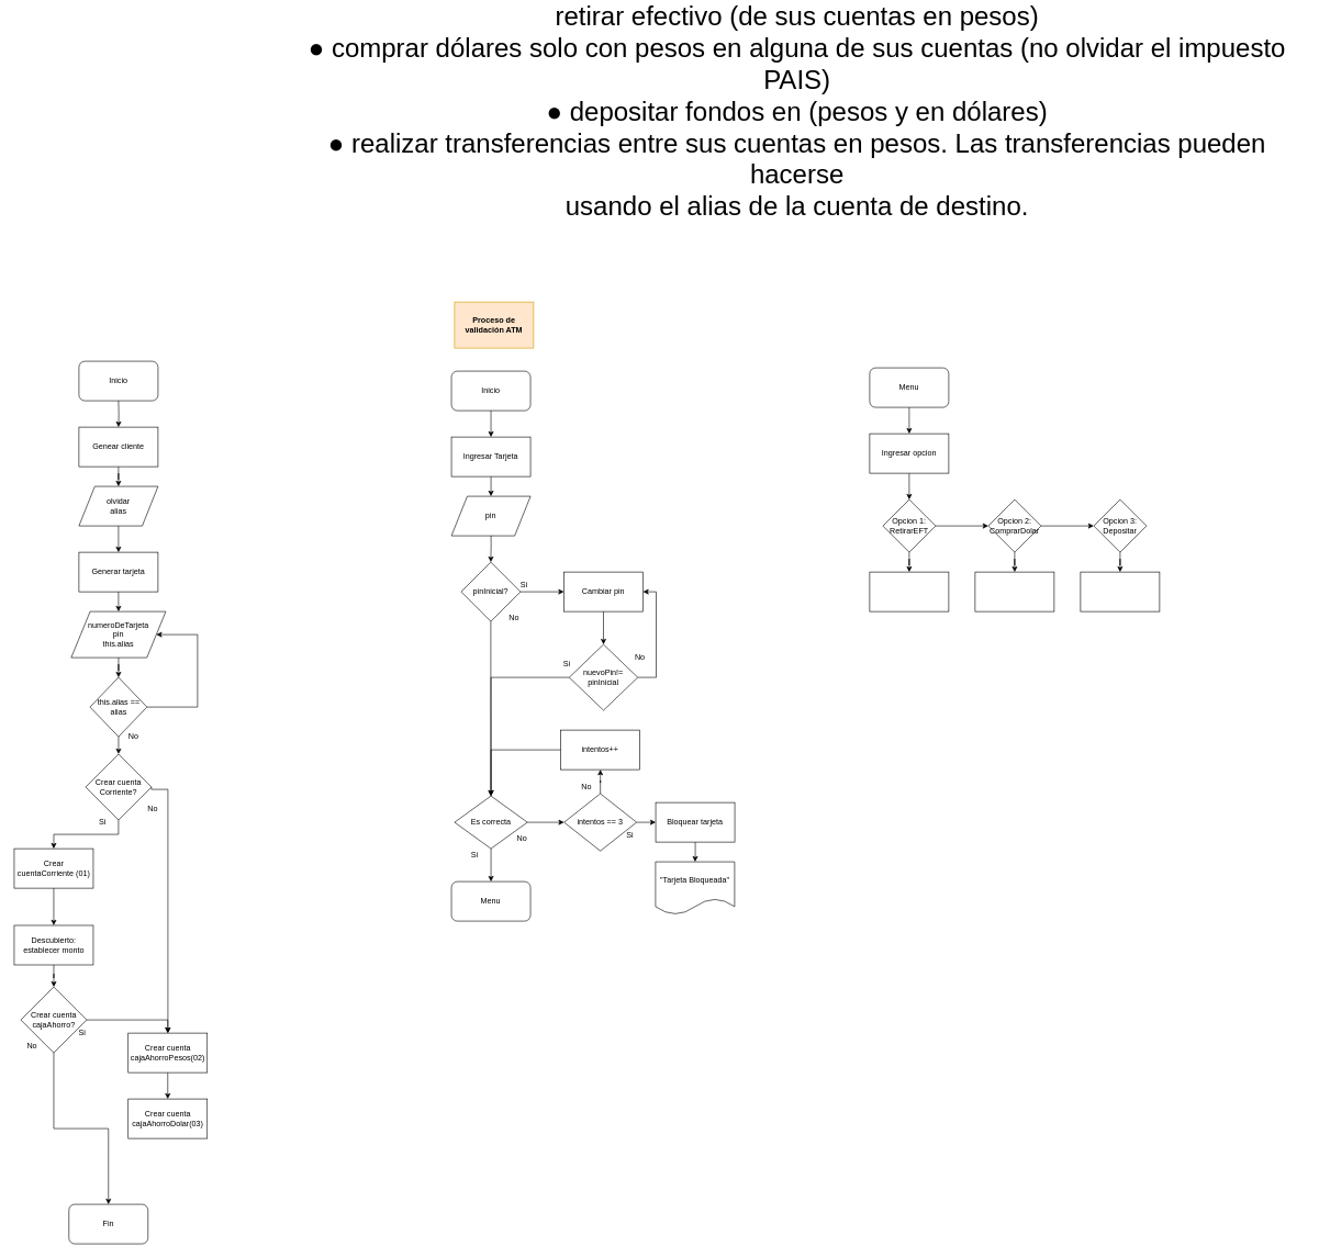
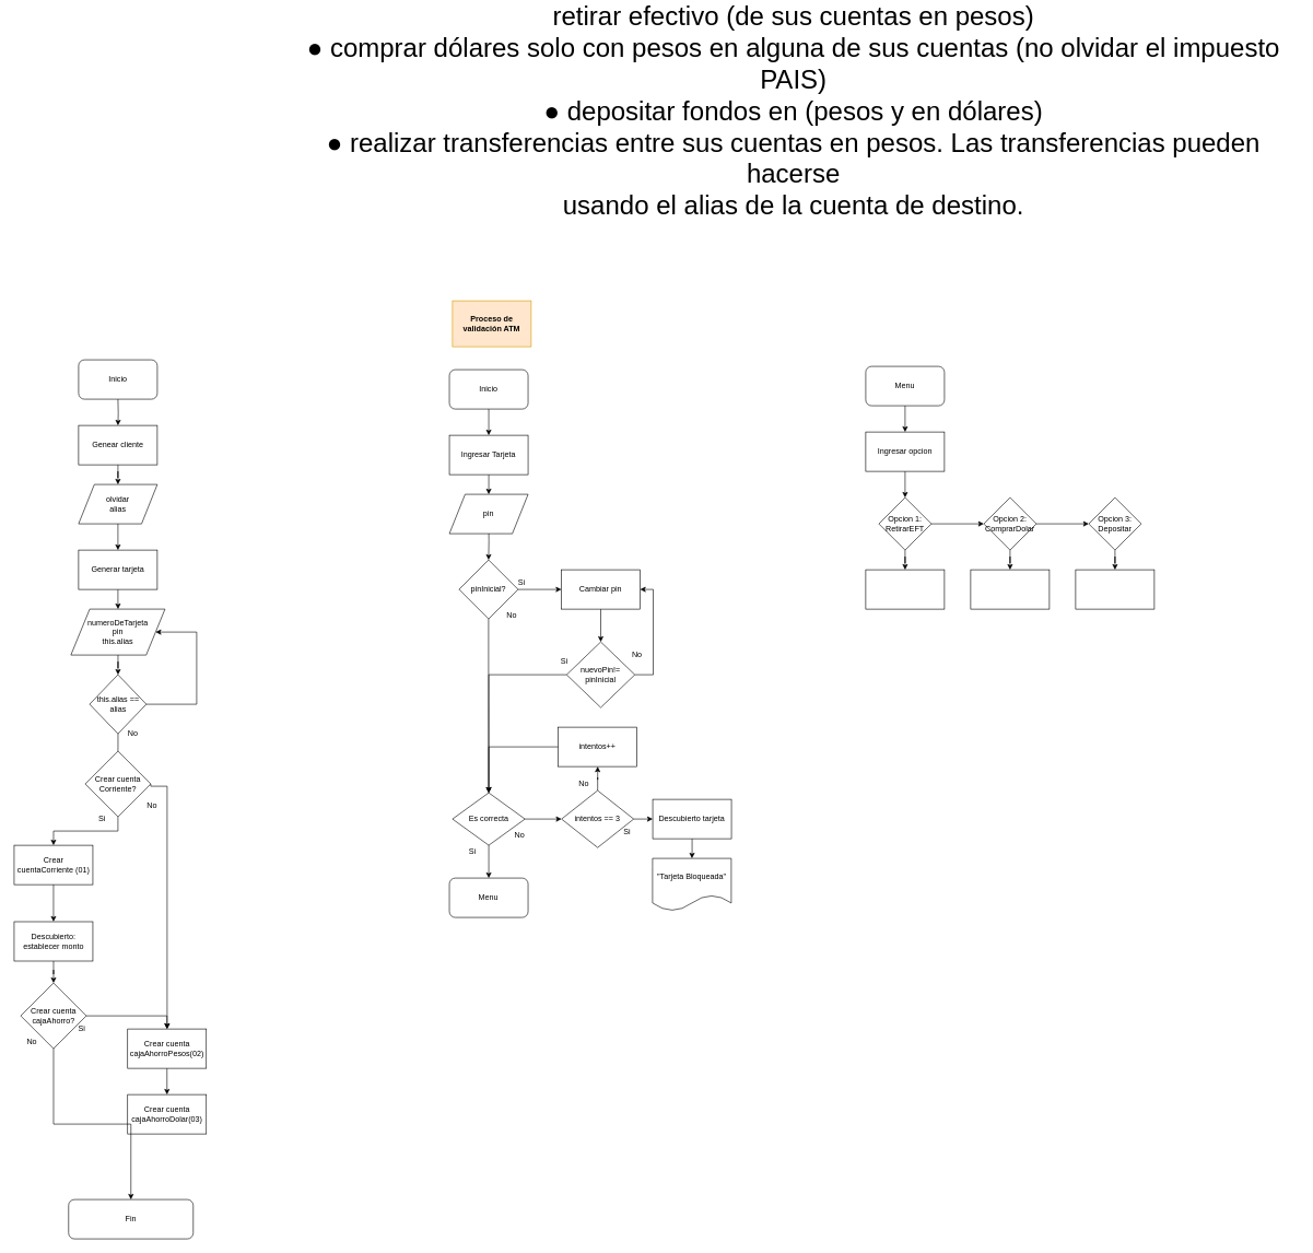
  <mxCell id="0" />
  <mxCell id="1" parent="0" />
  <mxCell id="2" value="" style="edgeStyle=orthogonalEdgeStyle;rounded=0;orthogonalLoop=1;jettySize=auto;html=1;" edge="1" parent="1" target="4"><mxGeometry relative="1" as="geometry"><mxPoint x="179" y="540" as="sourcePoint" /><mxPoint x="179" y="590" as="targetPoint" /></mxGeometry></mxCell>
  <mxCell id="3" value="" style="edgeStyle=orthogonalEdgeStyle;rounded=0;orthogonalLoop=1;jettySize=auto;html=1;fontSize=12;" edge="1" parent="1" source="4" target="65"><mxGeometry relative="1" as="geometry" /></mxCell>
  <mxCell id="4" value="Genear cliente" style="rounded=0;whiteSpace=wrap;html=1;" vertex="1" parent="1"><mxGeometry x="119" y="580" width="120" height="60" as="geometry" /></mxCell>
  <mxCell id="5" value="" style="edgeStyle=orthogonalEdgeStyle;rounded=0;orthogonalLoop=1;jettySize=auto;html=1;fontSize=12;" edge="1" parent="1" source="6" target="67"><mxGeometry relative="1" as="geometry" /></mxCell>
  <mxCell id="6" value="Generar tarjeta" style="rounded=0;whiteSpace=wrap;html=1;" vertex="1" parent="1"><mxGeometry x="119" y="770" width="120" height="60" as="geometry" /></mxCell>
  <mxCell id="7" style="edgeStyle=orthogonalEdgeStyle;rounded=0;orthogonalLoop=1;jettySize=auto;html=1;exitX=1;exitY=0.5;exitDx=0;exitDy=0;" edge="1" parent="1" source="9" target="15"><mxGeometry relative="1" as="geometry"><mxPoint x="120.75" y="1260" as="targetPoint" /><Array as="points"><mxPoint x="229" y="1130" /><mxPoint x="254" y="1130" /></Array></mxGeometry></mxCell>
  <mxCell id="8" value="" style="edgeStyle=orthogonalEdgeStyle;rounded=0;orthogonalLoop=1;jettySize=auto;html=1;entryX=0.5;entryY=0;entryDx=0;entryDy=0;" edge="1" parent="1" source="9" target="18"><mxGeometry relative="1" as="geometry"><mxPoint x="170.784" y="1210.034" as="targetPoint" /></mxGeometry></mxCell>
  <mxCell id="9" value="Crear cuenta Corriente?" style="rhombus;whiteSpace=wrap;html=1;" vertex="1" parent="1"><mxGeometry x="129" y="1076.5" width="100" height="100" as="geometry" /></mxCell>
  <mxCell id="10" value="No" style="text;html=1;strokeColor=none;fillColor=none;align=center;verticalAlign=middle;whiteSpace=wrap;rounded=0;" vertex="1" parent="1"><mxGeometry x="27.75" y="1510" width="40" height="20" as="geometry" /></mxCell>
  <mxCell id="11" value="Si" style="text;html=1;strokeColor=none;fillColor=none;align=center;verticalAlign=middle;whiteSpace=wrap;rounded=0;" vertex="1" parent="1"><mxGeometry x="134.75" y="1170" width="40" height="20" as="geometry" /></mxCell>
  <mxCell id="12" value="Si" style="text;html=1;strokeColor=none;fillColor=none;align=center;verticalAlign=middle;whiteSpace=wrap;rounded=0;" vertex="1" parent="1"><mxGeometry x="103.75" y="1490" width="40" height="20" as="geometry" /></mxCell>
  <mxCell id="13" value="No" style="text;html=1;strokeColor=none;fillColor=none;align=center;verticalAlign=middle;whiteSpace=wrap;rounded=0;" vertex="1" parent="1"><mxGeometry x="210.75" y="1150" width="40" height="20" as="geometry" /></mxCell>
  <mxCell id="14" value="" style="edgeStyle=orthogonalEdgeStyle;rounded=0;orthogonalLoop=1;jettySize=auto;html=1;" edge="1" parent="1" source="15" target="16"><mxGeometry relative="1" as="geometry" /></mxCell>
  <mxCell id="15" value="Crear cuenta cajaAhorroPesos(02)" style="rounded=0;whiteSpace=wrap;html=1;" vertex="1" parent="1"><mxGeometry x="193.75" y="1500" width="120" height="60" as="geometry" /></mxCell>
  <mxCell id="16" value="Crear cuenta cajaAhorroDolar(03)" style="rounded=0;whiteSpace=wrap;html=1;" vertex="1" parent="1"><mxGeometry x="193.75" y="1600" width="120" height="60" as="geometry" /></mxCell>
  <mxCell id="17" style="edgeStyle=orthogonalEdgeStyle;rounded=0;orthogonalLoop=1;jettySize=auto;html=1;entryX=0.5;entryY=0;entryDx=0;entryDy=0;" edge="1" parent="1" source="21" target="19"><mxGeometry relative="1" as="geometry"><mxPoint x="153.75" y="1800" as="targetPoint" /></mxGeometry></mxCell>
  <mxCell id="18" value="Crear cuentaCorriente (01)" style="rounded=0;whiteSpace=wrap;html=1;" vertex="1" parent="1"><mxGeometry x="20.75" y="1220" width="120" height="60" as="geometry" /></mxCell>
- <mxCell id="19" value="Fin" style="rounded=1;whiteSpace=wrap;html=1;" vertex="1" parent="1"><mxGeometry x="103.75" y="1760" width="120" height="60" as="geometry" /></mxCell>
+ <mxCell id="19" value="Fin" style="rounded=1;whiteSpace=wrap;html=1;" vertex="1" parent="1"><mxGeometry x="103.75" y="1760" width="190" height="60" as="geometry" /></mxCell>
  <mxCell id="20" style="edgeStyle=orthogonalEdgeStyle;rounded=0;orthogonalLoop=1;jettySize=auto;html=1;entryX=0.5;entryY=0;entryDx=0;entryDy=0;fontSize=12;" edge="1" parent="1" source="21" target="15"><mxGeometry relative="1" as="geometry" /></mxCell>
  <mxCell id="21" value="Crear cuenta cajaAhorro?" style="rhombus;whiteSpace=wrap;html=1;" vertex="1" parent="1"><mxGeometry x="30.75" y="1430" width="100" height="100" as="geometry" /></mxCell>
  <mxCell id="22" style="edgeStyle=orthogonalEdgeStyle;rounded=0;orthogonalLoop=1;jettySize=auto;html=1;entryX=0.5;entryY=0;entryDx=0;entryDy=0;" edge="1" parent="1" source="18" target="63"><mxGeometry relative="1" as="geometry"><mxPoint x="80.75" y="1337" as="targetPoint" /><mxPoint x="80.784" y="1330" as="sourcePoint" /></mxGeometry></mxCell>
  <mxCell id="23" value="Inicio" style="rounded=1;whiteSpace=wrap;html=1;" vertex="1" parent="1"><mxGeometry x="119" y="480" width="120" height="60" as="geometry" /></mxCell>
  <mxCell id="24" value="" style="edgeStyle=orthogonalEdgeStyle;rounded=0;orthogonalLoop=1;jettySize=auto;html=1;" edge="1" parent="1" source="25" target="27"><mxGeometry relative="1" as="geometry" /></mxCell>
  <mxCell id="25" value="Inicio" style="rounded=1;whiteSpace=wrap;html=1;" vertex="1" parent="1"><mxGeometry x="684.25" y="495" width="120" height="60" as="geometry" /></mxCell>
  <mxCell id="26" value="" style="edgeStyle=orthogonalEdgeStyle;rounded=0;orthogonalLoop=1;jettySize=auto;html=1;" edge="1" parent="1" source="27"><mxGeometry relative="1" as="geometry"><mxPoint x="744.25" y="685" as="targetPoint" /></mxGeometry></mxCell>
  <mxCell id="27" value="Ingresar Tarjeta" style="rounded=0;whiteSpace=wrap;html=1;" vertex="1" parent="1"><mxGeometry x="684.25" y="595" width="120" height="60" as="geometry" /></mxCell>
  <mxCell id="28" value="" style="edgeStyle=orthogonalEdgeStyle;rounded=0;orthogonalLoop=1;jettySize=auto;html=1;" edge="1" parent="1" source="30" target="40"><mxGeometry relative="1" as="geometry" /></mxCell>
  <mxCell id="29" value="" style="edgeStyle=orthogonalEdgeStyle;rounded=0;orthogonalLoop=1;jettySize=auto;html=1;fontSize=12;" edge="1" parent="1" source="30" target="59"><mxGeometry relative="1" as="geometry" /></mxCell>
  <mxCell id="30" value="Es correcta" style="rhombus;whiteSpace=wrap;html=1;" vertex="1" parent="1"><mxGeometry x="689" y="1140" width="110.5" height="80" as="geometry" /></mxCell>
  <mxCell id="31" value="No" style="text;html=1;align=center;verticalAlign=middle;resizable=0;points=[];autosize=1;" vertex="1" parent="30"><mxGeometry x="86.989" y="54.545" width="30" height="20" as="geometry" /></mxCell>
  <mxCell id="32" value="Proceso de validación ATM" style="text;html=1;strokeColor=#d79b00;fillColor=#ffe6cc;align=center;verticalAlign=middle;whiteSpace=wrap;rounded=0;fontStyle=1" vertex="1" parent="1"><mxGeometry x="689" y="390" width="120" height="70" as="geometry" /></mxCell>
  <mxCell id="33" value="" style="edgeStyle=orthogonalEdgeStyle;rounded=0;orthogonalLoop=1;jettySize=auto;html=1;" edge="1" parent="1" target="48"><mxGeometry relative="1" as="geometry"><mxPoint x="744" y="726" as="sourcePoint" /></mxGeometry></mxCell>
  <mxCell id="34" value="pin" style="shape=parallelogram;perimeter=parallelogramPerimeter;whiteSpace=wrap;html=1;" vertex="1" parent="1"><mxGeometry x="684.25" y="685" width="120" height="60" as="geometry" /></mxCell>
  <mxCell id="35" style="edgeStyle=orthogonalEdgeStyle;rounded=0;orthogonalLoop=1;jettySize=auto;html=1;entryX=0.5;entryY=0;entryDx=0;entryDy=0;" edge="1" parent="1" source="36" target="30"><mxGeometry relative="1" as="geometry"><mxPoint x="744.25" y="1070" as="targetPoint" /></mxGeometry></mxCell>
  <mxCell id="36" value="intentos++" style="rounded=0;whiteSpace=wrap;html=1;" vertex="1" parent="1"><mxGeometry x="850.25" y="1040" width="120" height="60" as="geometry" /></mxCell>
  <mxCell id="37" value="Si" style="text;html=1;align=center;verticalAlign=middle;resizable=0;points=[];autosize=1;" vertex="1" parent="1"><mxGeometry x="704.25" y="1220" width="30" height="20" as="geometry" /></mxCell>
  <mxCell id="38" value="" style="edgeStyle=orthogonalEdgeStyle;rounded=0;orthogonalLoop=1;jettySize=auto;html=1;" edge="1" parent="1" source="40" target="36"><mxGeometry relative="1" as="geometry" /></mxCell>
  <mxCell id="39" value="" style="edgeStyle=orthogonalEdgeStyle;rounded=0;orthogonalLoop=1;jettySize=auto;html=1;" edge="1" parent="1" source="40"><mxGeometry relative="1" as="geometry"><mxPoint x="994.25" y="1180" as="targetPoint" /></mxGeometry></mxCell>
  <mxCell id="40" value="intentos == 3" style="rhombus;whiteSpace=wrap;html=1;" vertex="1" parent="1"><mxGeometry x="855.25" y="1136.5" width="110" height="87" as="geometry" /></mxCell>
  <mxCell id="41" value="Si" style="text;html=1;align=center;verticalAlign=middle;resizable=0;points=[];autosize=1;" vertex="1" parent="40"><mxGeometry x="85.003" y="53.501" width="30" height="20" as="geometry" /></mxCell>
  <mxCell id="42" value="No" style="text;html=1;align=center;verticalAlign=middle;resizable=0;points=[];autosize=1;" vertex="1" parent="1"><mxGeometry x="874.251" y="1116.5" width="30" height="20" as="geometry" /></mxCell>
  <mxCell id="43" value="" style="edgeStyle=orthogonalEdgeStyle;rounded=0;orthogonalLoop=1;jettySize=auto;html=1;" edge="1" parent="1" source="44" target="58"><mxGeometry relative="1" as="geometry" /></mxCell>
- <mxCell id="44" value="Bloquear tarjeta" style="rounded=0;whiteSpace=wrap;html=1;" vertex="1" parent="1"><mxGeometry x="994.25" y="1150" width="120" height="60" as="geometry" /></mxCell>
+ <mxCell id="44" value="Descubierto tarjeta" style="rounded=0;whiteSpace=wrap;html=1;" vertex="1" parent="1"><mxGeometry x="994.25" y="1150" width="120" height="60" as="geometry" /></mxCell>
  <mxCell id="45" value="&lt;div style=&quot;font-size: 40px;&quot;&gt;&lt;span style=&quot;font-size: 40px;&quot;&gt;retirar efectivo (de sus cuentas en pesos)&lt;/span&gt;&lt;br style=&quot;font-size: 40px;&quot;&gt;&lt;/div&gt;&lt;div style=&quot;font-size: 40px;&quot;&gt;● comprar dólares solo con pesos en alguna de sus cuentas (no olvidar el impuesto PAIS)&lt;/div&gt;&lt;div style=&quot;font-size: 40px;&quot;&gt;● depositar fondos en (pesos y en dólares)&lt;/div&gt;&lt;div style=&quot;font-size: 40px;&quot;&gt;● realizar transferencias entre sus cuentas en pesos. Las transferencias pueden hacerse&lt;/div&gt;&lt;div style=&quot;font-size: 40px;&quot;&gt;usando el alias de la cuenta de destino.&lt;/div&gt;" style="text;html=1;strokeColor=none;fillColor=none;align=center;verticalAlign=middle;whiteSpace=wrap;rounded=0;fontSize=40;" vertex="1" parent="1"><mxGeometry x="439" y="20" width="1540" height="160" as="geometry" /></mxCell>
  <mxCell id="46" value="" style="edgeStyle=orthogonalEdgeStyle;rounded=0;orthogonalLoop=1;jettySize=auto;html=1;" edge="1" parent="1" source="48" target="50"><mxGeometry relative="1" as="geometry" /></mxCell>
  <mxCell id="47" style="edgeStyle=orthogonalEdgeStyle;rounded=0;orthogonalLoop=1;jettySize=auto;html=1;entryX=0.5;entryY=0;entryDx=0;entryDy=0;" edge="1" parent="1" source="48" target="30"><mxGeometry relative="1" as="geometry" /></mxCell>
  <mxCell id="48" value="pinInicial?" style="rhombus;whiteSpace=wrap;html=1;" vertex="1" parent="1"><mxGeometry x="699" y="785" width="90" height="90" as="geometry" /></mxCell>
  <mxCell id="49" value="" style="edgeStyle=orthogonalEdgeStyle;rounded=0;orthogonalLoop=1;jettySize=auto;html=1;" edge="1" parent="1" source="50" target="53"><mxGeometry relative="1" as="geometry" /></mxCell>
  <mxCell id="50" value="Cambiar pin" style="rounded=0;whiteSpace=wrap;html=1;" vertex="1" parent="1"><mxGeometry x="855" y="800" width="120" height="60" as="geometry" /></mxCell>
  <mxCell id="51" style="edgeStyle=orthogonalEdgeStyle;rounded=0;orthogonalLoop=1;jettySize=auto;html=1;entryX=1;entryY=0.5;entryDx=0;entryDy=0;exitX=1;exitY=0.5;exitDx=0;exitDy=0;" edge="1" parent="1" source="53" target="50"><mxGeometry relative="1" as="geometry"><Array as="points"><mxPoint x="995" y="960" /><mxPoint x="995" y="830" /></Array></mxGeometry></mxCell>
  <mxCell id="52" style="edgeStyle=orthogonalEdgeStyle;rounded=0;orthogonalLoop=1;jettySize=auto;html=1;entryX=0.5;entryY=0;entryDx=0;entryDy=0;" edge="1" parent="1" source="53" target="30"><mxGeometry relative="1" as="geometry"><mxPoint x="749" y="960" as="targetPoint" /></mxGeometry></mxCell>
  <mxCell id="53" value="nuevoPin!= pinInicial" style="rhombus;whiteSpace=wrap;html=1;" vertex="1" parent="1"><mxGeometry x="863" y="910" width="104" height="100" as="geometry" /></mxCell>
  <mxCell id="54" value="No" style="text;html=1;align=center;verticalAlign=middle;resizable=0;points=[];autosize=1;" vertex="1" parent="1"><mxGeometry x="764.001" y="860" width="30" height="20" as="geometry" /></mxCell>
  <mxCell id="55" value="Si" style="text;html=1;align=center;verticalAlign=middle;resizable=0;points=[];autosize=1;" vertex="1" parent="1"><mxGeometry x="779.003" y="810.001" width="30" height="20" as="geometry" /></mxCell>
  <mxCell id="56" value="Si" style="text;html=1;align=center;verticalAlign=middle;resizable=0;points=[];autosize=1;" vertex="1" parent="1"><mxGeometry x="844.253" y="930.001" width="30" height="20" as="geometry" /></mxCell>
  <mxCell id="57" value="No" style="text;html=1;align=center;verticalAlign=middle;resizable=0;points=[];autosize=1;" vertex="1" parent="1"><mxGeometry x="955.001" y="920" width="30" height="20" as="geometry" /></mxCell>
  <mxCell id="58" value="&quot;Tarjeta Bloqueada&quot;" style="shape=document;whiteSpace=wrap;html=1;boundedLbl=1;" vertex="1" parent="1"><mxGeometry x="994" y="1240" width="120" height="80" as="geometry" /></mxCell>
  <mxCell id="59" value="Menu" style="rounded=1;whiteSpace=wrap;html=1;" vertex="1" parent="1"><mxGeometry x="684.25" y="1270" width="120" height="60" as="geometry" /></mxCell>
  <mxCell id="60" value="" style="edgeStyle=orthogonalEdgeStyle;rounded=0;orthogonalLoop=1;jettySize=auto;html=1;fontSize=12;" edge="1" parent="1" source="61" target="72"><mxGeometry relative="1" as="geometry" /></mxCell>
  <mxCell id="61" value="Menu" style="rounded=1;whiteSpace=wrap;html=1;" vertex="1" parent="1"><mxGeometry x="1319" y="490" width="120" height="60" as="geometry" /></mxCell>
  <mxCell id="62" value="" style="edgeStyle=orthogonalEdgeStyle;rounded=0;orthogonalLoop=1;jettySize=auto;html=1;fontSize=12;" edge="1" parent="1" source="63" target="21"><mxGeometry relative="1" as="geometry" /></mxCell>
  <mxCell id="63" value="Descubierto: establecer monto" style="rounded=0;whiteSpace=wrap;html=1;fontSize=12;" vertex="1" parent="1"><mxGeometry x="20.75" y="1336.5" width="120" height="60" as="geometry" /></mxCell>
  <mxCell id="64" value="" style="edgeStyle=orthogonalEdgeStyle;rounded=0;orthogonalLoop=1;jettySize=auto;html=1;fontSize=12;" edge="1" parent="1" source="65" target="6"><mxGeometry relative="1" as="geometry" /></mxCell>
  <mxCell id="65" value="olvidar&lt;br&gt;alias" style="shape=parallelogram;perimeter=parallelogramPerimeter;whiteSpace=wrap;html=1;fontSize=12;" vertex="1" parent="1"><mxGeometry x="119" y="670" width="120" height="60" as="geometry" /></mxCell>
  <mxCell id="66" value="" style="edgeStyle=orthogonalEdgeStyle;rounded=0;orthogonalLoop=1;jettySize=auto;html=1;fontSize=12;" edge="1" parent="1" source="67" target="70"><mxGeometry relative="1" as="geometry" /></mxCell>
  <mxCell id="67" value="numeroDeTarjeta&lt;br&gt;pin&lt;br&gt;this.alias" style="shape=parallelogram;perimeter=parallelogramPerimeter;whiteSpace=wrap;html=1;fontSize=12;" vertex="1" parent="1"><mxGeometry x="107.25" y="860" width="143.5" height="70" as="geometry" /></mxCell>
  <mxCell id="68" style="edgeStyle=orthogonalEdgeStyle;rounded=0;orthogonalLoop=1;jettySize=auto;html=1;entryX=1;entryY=0.5;entryDx=0;entryDy=0;fontSize=12;" edge="1" parent="1" source="70" target="67"><mxGeometry relative="1" as="geometry"><Array as="points"><mxPoint x="299" y="1005" /><mxPoint x="299" y="895" /></Array></mxGeometry></mxCell>
- <mxCell id="69" value="" style="edgeStyle=orthogonalEdgeStyle;rounded=0;orthogonalLoop=1;jettySize=auto;html=1;fontSize=12;" edge="1" parent="1" source="70" target="9"><mxGeometry relative="1" as="geometry" /></mxCell>
+ <mxCell id="69" value="" style="edgeStyle=orthogonalEdgeStyle;rounded=0;orthogonalLoop=1;jettySize=auto;html=1;fontSize=12;endArrow=none;" edge="1" parent="1" source="70" target="9"><mxGeometry relative="1" as="geometry" /></mxCell>
  <mxCell id="70" value="this.alias == alias" style="rhombus;whiteSpace=wrap;html=1;fontSize=12;" vertex="1" parent="1"><mxGeometry x="135.75" y="960" width="86.5" height="90" as="geometry" /></mxCell>
  <mxCell id="71" value="" style="edgeStyle=orthogonalEdgeStyle;rounded=0;orthogonalLoop=1;jettySize=auto;html=1;fontSize=12;" edge="1" parent="1" source="72" target="75"><mxGeometry relative="1" as="geometry" /></mxCell>
  <mxCell id="72" value="Ingresar opcion" style="rounded=0;whiteSpace=wrap;html=1;fontSize=12;" vertex="1" parent="1"><mxGeometry x="1319" y="590" width="120" height="60" as="geometry" /></mxCell>
  <mxCell id="73" value="" style="edgeStyle=orthogonalEdgeStyle;rounded=0;orthogonalLoop=1;jettySize=auto;html=1;fontSize=12;" edge="1" parent="1" source="75" target="78"><mxGeometry relative="1" as="geometry" /></mxCell>
  <mxCell id="74" value="" style="edgeStyle=orthogonalEdgeStyle;rounded=0;orthogonalLoop=1;jettySize=auto;html=1;fontSize=12;" edge="1" parent="1" source="75" target="81"><mxGeometry relative="1" as="geometry" /></mxCell>
  <mxCell id="75" value="Opcion 1: RetirarEFT" style="rhombus;whiteSpace=wrap;html=1;fontSize=12;" vertex="1" parent="1"><mxGeometry x="1339" y="690" width="80" height="80" as="geometry" /></mxCell>
  <mxCell id="76" value="" style="edgeStyle=orthogonalEdgeStyle;rounded=0;orthogonalLoop=1;jettySize=auto;html=1;fontSize=12;" edge="1" parent="1" source="78" target="80"><mxGeometry relative="1" as="geometry" /></mxCell>
  <mxCell id="77" value="" style="edgeStyle=orthogonalEdgeStyle;rounded=0;orthogonalLoop=1;jettySize=auto;html=1;fontSize=12;" edge="1" parent="1" source="78" target="82"><mxGeometry relative="1" as="geometry" /></mxCell>
  <mxCell id="78" value="Opcion 2: ComprarDolar" style="rhombus;whiteSpace=wrap;html=1;fontSize=12;" vertex="1" parent="1"><mxGeometry x="1499" y="690" width="80" height="80" as="geometry" /></mxCell>
  <mxCell id="79" value="" style="edgeStyle=orthogonalEdgeStyle;rounded=0;orthogonalLoop=1;jettySize=auto;html=1;fontSize=12;" edge="1" parent="1" source="80" target="83"><mxGeometry relative="1" as="geometry" /></mxCell>
  <mxCell id="80" value="Opcion 3: Depositar" style="rhombus;whiteSpace=wrap;html=1;fontSize=12;" vertex="1" parent="1"><mxGeometry x="1659" y="690" width="80" height="80" as="geometry" /></mxCell>
  <mxCell id="81" value="" style="rounded=0;whiteSpace=wrap;html=1;fontSize=12;" vertex="1" parent="1"><mxGeometry x="1319" y="800" width="120" height="60" as="geometry" /></mxCell>
  <mxCell id="82" value="" style="rounded=0;whiteSpace=wrap;html=1;fontSize=12;" vertex="1" parent="1"><mxGeometry x="1479" y="800" width="120" height="60" as="geometry" /></mxCell>
  <mxCell id="83" value="" style="rounded=0;whiteSpace=wrap;html=1;fontSize=12;" vertex="1" parent="1"><mxGeometry x="1639" y="800" width="120" height="60" as="geometry" /></mxCell>
  <mxCell id="84" value="No" style="text;html=1;strokeColor=none;fillColor=none;align=center;verticalAlign=middle;whiteSpace=wrap;rounded=0;" vertex="1" parent="1"><mxGeometry x="182.25" y="1040" width="40" height="20" as="geometry" /></mxCell>
